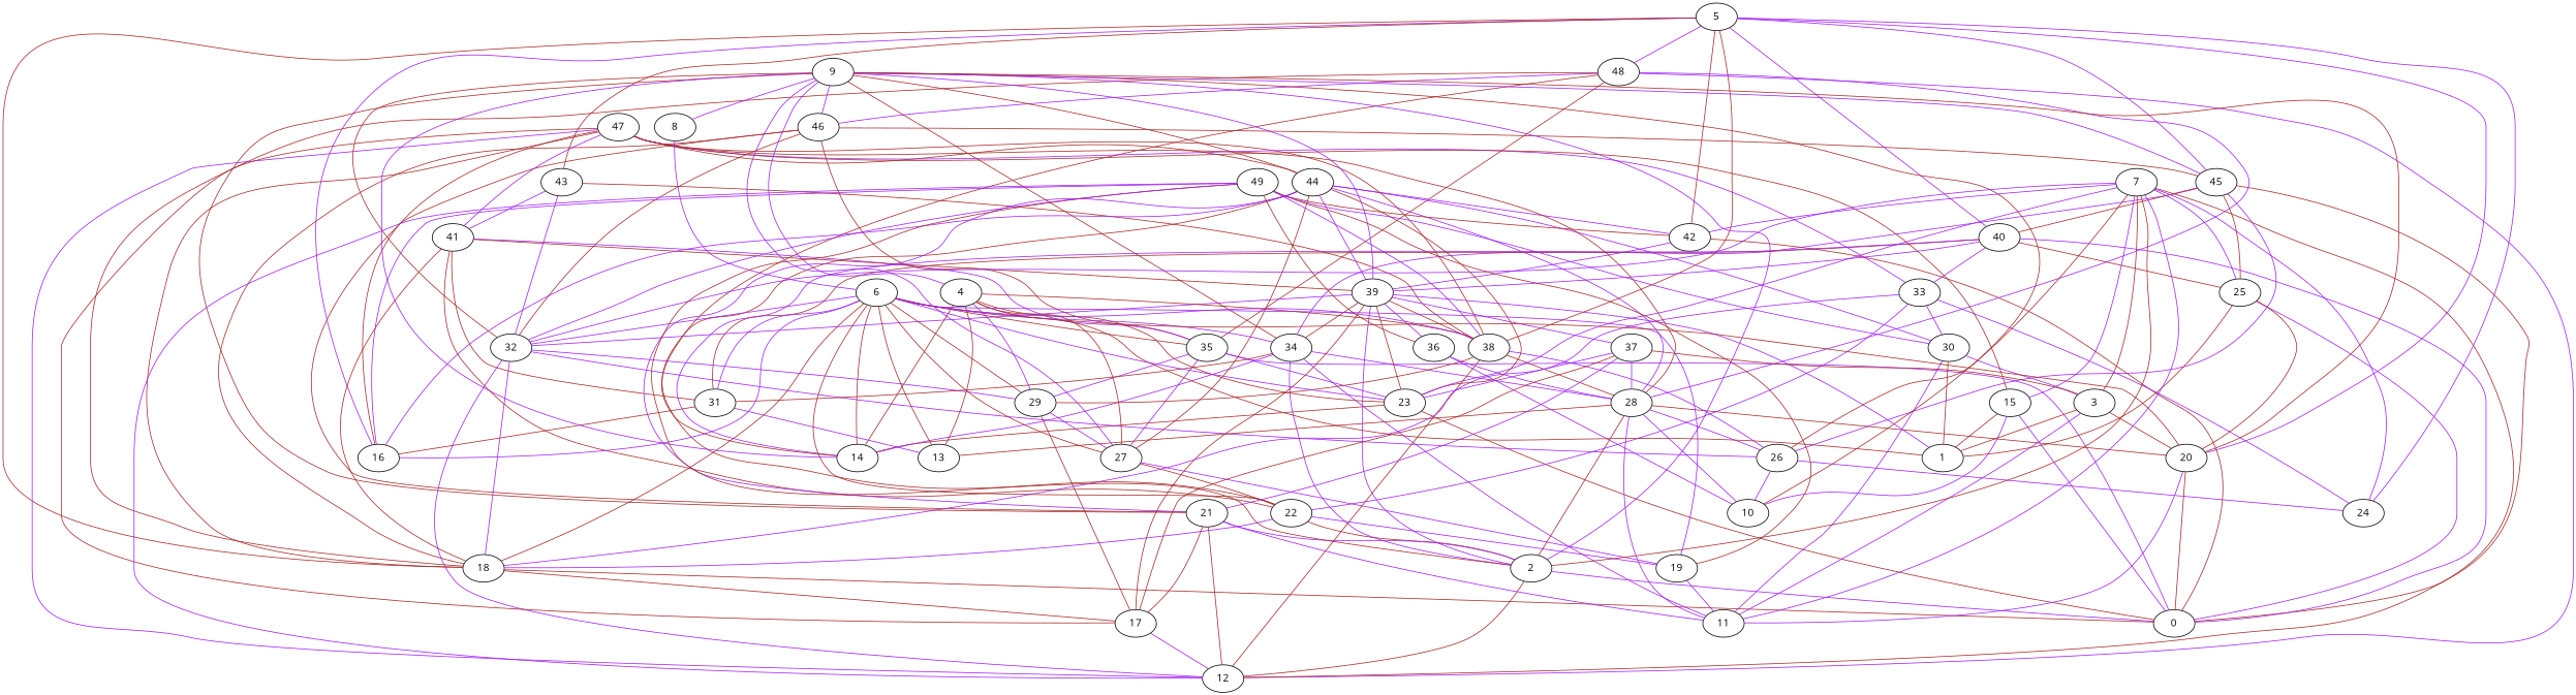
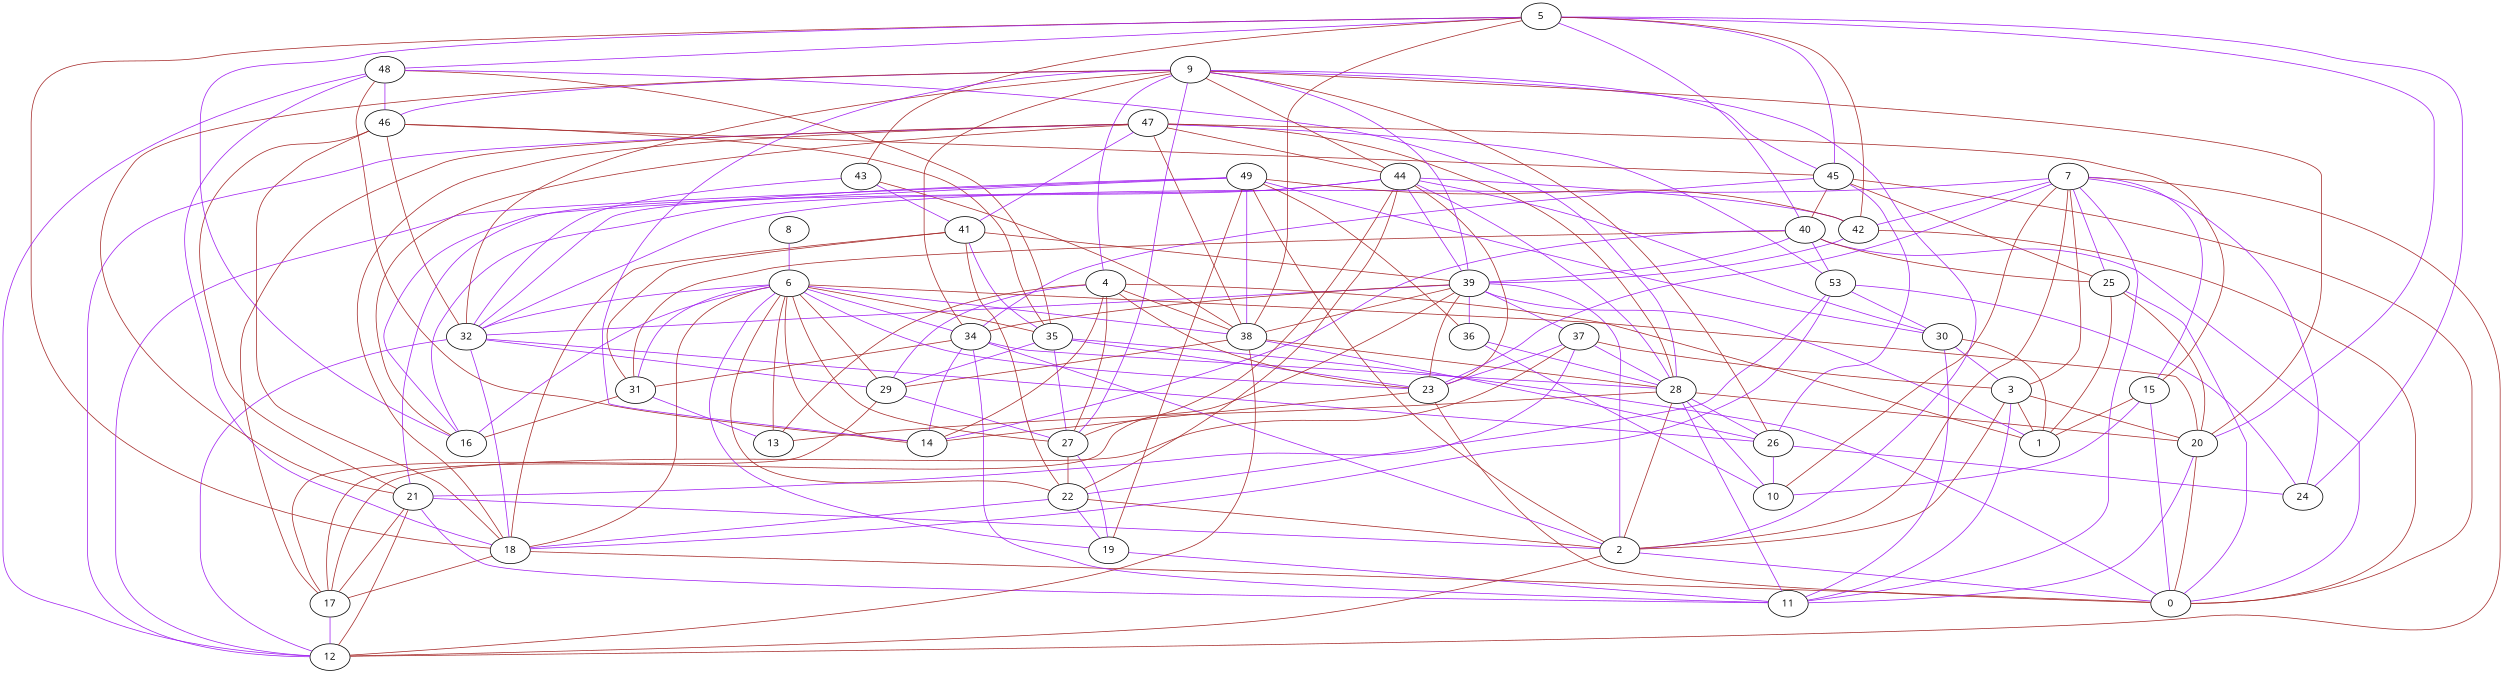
  digraph {
    fontname="Open Sans"
    node [fontname="Open Sans"]
    edge [color=purple dir=none fontname="Open Sans"]
    22
    19
    18
    2
    11
    26
    24
    10
    35
    0
    23
    27
    29
    46
    32
    21
    45
    12
    34
    28
    31
    14
    20
    13
    5
    38
    42
    40
    16
    48
    43
    41
    39
-   33
+   33 [label=53]
    25
    44
    30
    47
    15
    17
    36
    9
    8
    4
    6
    1
    3
    7
    37
    49
    subgraph sub_1 {
      22
      19
      18
      2
      11
      26
      24
      10
      35
      0
      23
      27
      29
      46
      32
      21
      45
      12
      34
      28
      31
      14
      20
      13
      5
      38
      42
      40
      16
      48
      43
      41
      39
      33
      25
      44
      30
      47
      15
      17
      36
      9
      8
      4
      6
      1
      3
      7
      37
      49
    }
    22 -> 19
    22 -> 18
    22 -> 2 [color=brown]
    19 -> 11
    18 -> 0 [color=brown]
    18 -> 17 [color=brown]
    2 -> 0
    2 -> 12 [color=brown]
    26 -> 24
    26 -> 10
    35 -> 0
    35 -> 23
    35 -> 27
    35 -> 29
    23 -> 0 [color=brown]
    23 -> 14 [color=brown]
    27 -> 22 [color=brown]
    27 -> 19
    29 -> 27
    29 -> 17 [color=brown]
    46 -> 18 [color=brown]
    46 -> 35 [color=brown]
    46 -> 32 [color=brown]
    46 -> 21 [color=brown]
    46 -> 45 [color=brown]
    32 -> 18
    32 -> 26
    32 -> 29
    32 -> 12
    21 -> 2
    21 -> 11
    21 -> 12 [color=brown]
    21 -> 17 [color=brown]
    45 -> 26
    45 -> 0 [color=brown]
    45 -> 34
    45 -> 40 [color=brown]
    45 -> 25 [color=brown]
    34 -> 2
    34 -> 11
    34 -> 28
    34 -> 31 [color=brown]
    34 -> 14
    28 -> 2 [color=brown]
    28 -> 11
    28 -> 26
    28 -> 10
    28 -> 20 [color=brown]
    28 -> 13 [color=brown]
    31 -> 13
    31 -> 16 [color=brown]
    20 -> 11
    20 -> 0 [color=brown]
    5 -> 18 [color=brown]
    5 -> 24
    5 -> 45
    5 -> 20
    5 -> 38 [color=brown]
    5 -> 42 [color=brown]
    5 -> 40
    5 -> 16
    5 -> 48
    5 -> 43 [color=brown]
    38 -> 26
    38 -> 29 [color=brown]
    38 -> 12 [color=brown]
    38 -> 28 [color=brown]
    42 -> 0 [color=brown]
    42 -> 39
    40 -> 0
    40 -> 31 [color=brown]
    40 -> 14
    40 -> 39
    40 -> 33
    40 -> 25 [color=brown]
-   48 -> 18 [color=brown]
+   48 -> 18
    48 -> 35 [color=brown]
    48 -> 46
    48 -> 12
    48 -> 28
    48 -> 14 [color=brown]
    43 -> 32
    43 -> 38 [color=brown]
    43 -> 41
    41 -> 22 [color=brown]
    41 -> 18 [color=brown]
    41 -> 35
    41 -> 31 [color=brown]
    41 -> 39 [color=brown]
    39 -> 2
    39 -> 23 [color=brown]
    39 -> 32
    39 -> 34 [color=brown]
    39 -> 38 [color=brown]
    39 -> 17 [color=brown]
    39 -> 36
    39 -> 1
    39 -> 37
    33 -> 22
    33 -> 18
    33 -> 24
    33 -> 30
    25 -> 0
    25 -> 20 [color=brown]
    25 -> 1 [color=brown]
    44 -> 22 [color=brown]
    44 -> 23 [color=brown]
    44 -> 27 [color=brown]
    44 -> 21
    44 -> 28
    44 -> 42
    44 -> 16
    44 -> 39
    44 -> 30
    30 -> 11
    30 -> 1 [color=brown]
    30 -> 3
    47 -> 18 [color=brown]
    47 -> 12
    47 -> 28 [color=brown]
    47 -> 38 [color=brown]
    47 -> 16 [color=brown]
    47 -> 41
    47 -> 33
    47 -> 44 [color=brown]
    47 -> 15 [color=brown]
    47 -> 17 [color=brown]
    15 -> 10
    15 -> 0
    15 -> 1 [color=brown]
    17 -> 12
    36 -> 10
    36 -> 28
    9 -> 2
    9 -> 26 [color=brown]
    9 -> 27
    9 -> 46
    9 -> 32 [color=brown]
    9 -> 21 [color=brown]
    9 -> 45
    9 -> 34 [color=brown]
    9 -> 14
    9 -> 20 [color=brown]
    9 -> 39
    9 -> 44 [color=brown]
-   9 -> 8
    9 -> 4
    8 -> 6
    4 -> 23 [color=brown]
    4 -> 27 [color=brown]
    4 -> 29
    4 -> 14 [color=brown]
    4 -> 13 [color=brown]
    4 -> 38 [color=brown]
    4 -> 1 [color=brown]
    6 -> 22 [color=brown]
    6 -> 19
    6 -> 18 [color=brown]
    6 -> 35 [color=brown]
    6 -> 23
    6 -> 27 [color=brown]
    6 -> 29 [color=brown]
    6 -> 32
    6 -> 34
    6 -> 31
    6 -> 14 [color=brown]
    6 -> 20 [color=brown]
    6 -> 13 [color=brown]
    6 -> 38
    6 -> 16
+   3 -> 2 [color=brown]
    3 -> 11
    3 -> 20 [color=brown]
    3 -> 1 [color=brown]
    7 -> 2 [color=brown]
    7 -> 11
    7 -> 24
    7 -> 10 [color=brown]
    7 -> 23
    7 -> 32
    7 -> 12 [color=brown]
    7 -> 42
    7 -> 25
    7 -> 15
    7 -> 3 [color=brown]
    37 -> 23
    37 -> 21
    37 -> 28
    37 -> 17 [color=brown]
    37 -> 3 [color=brown]
    49 -> 19 [color=brown]
    49 -> 2 [color=brown]
    49 -> 32
    49 -> 12
    49 -> 38
    49 -> 42 [color=brown]
    49 -> 16
    49 -> 30
    49 -> 36 [color=brown]
  }
